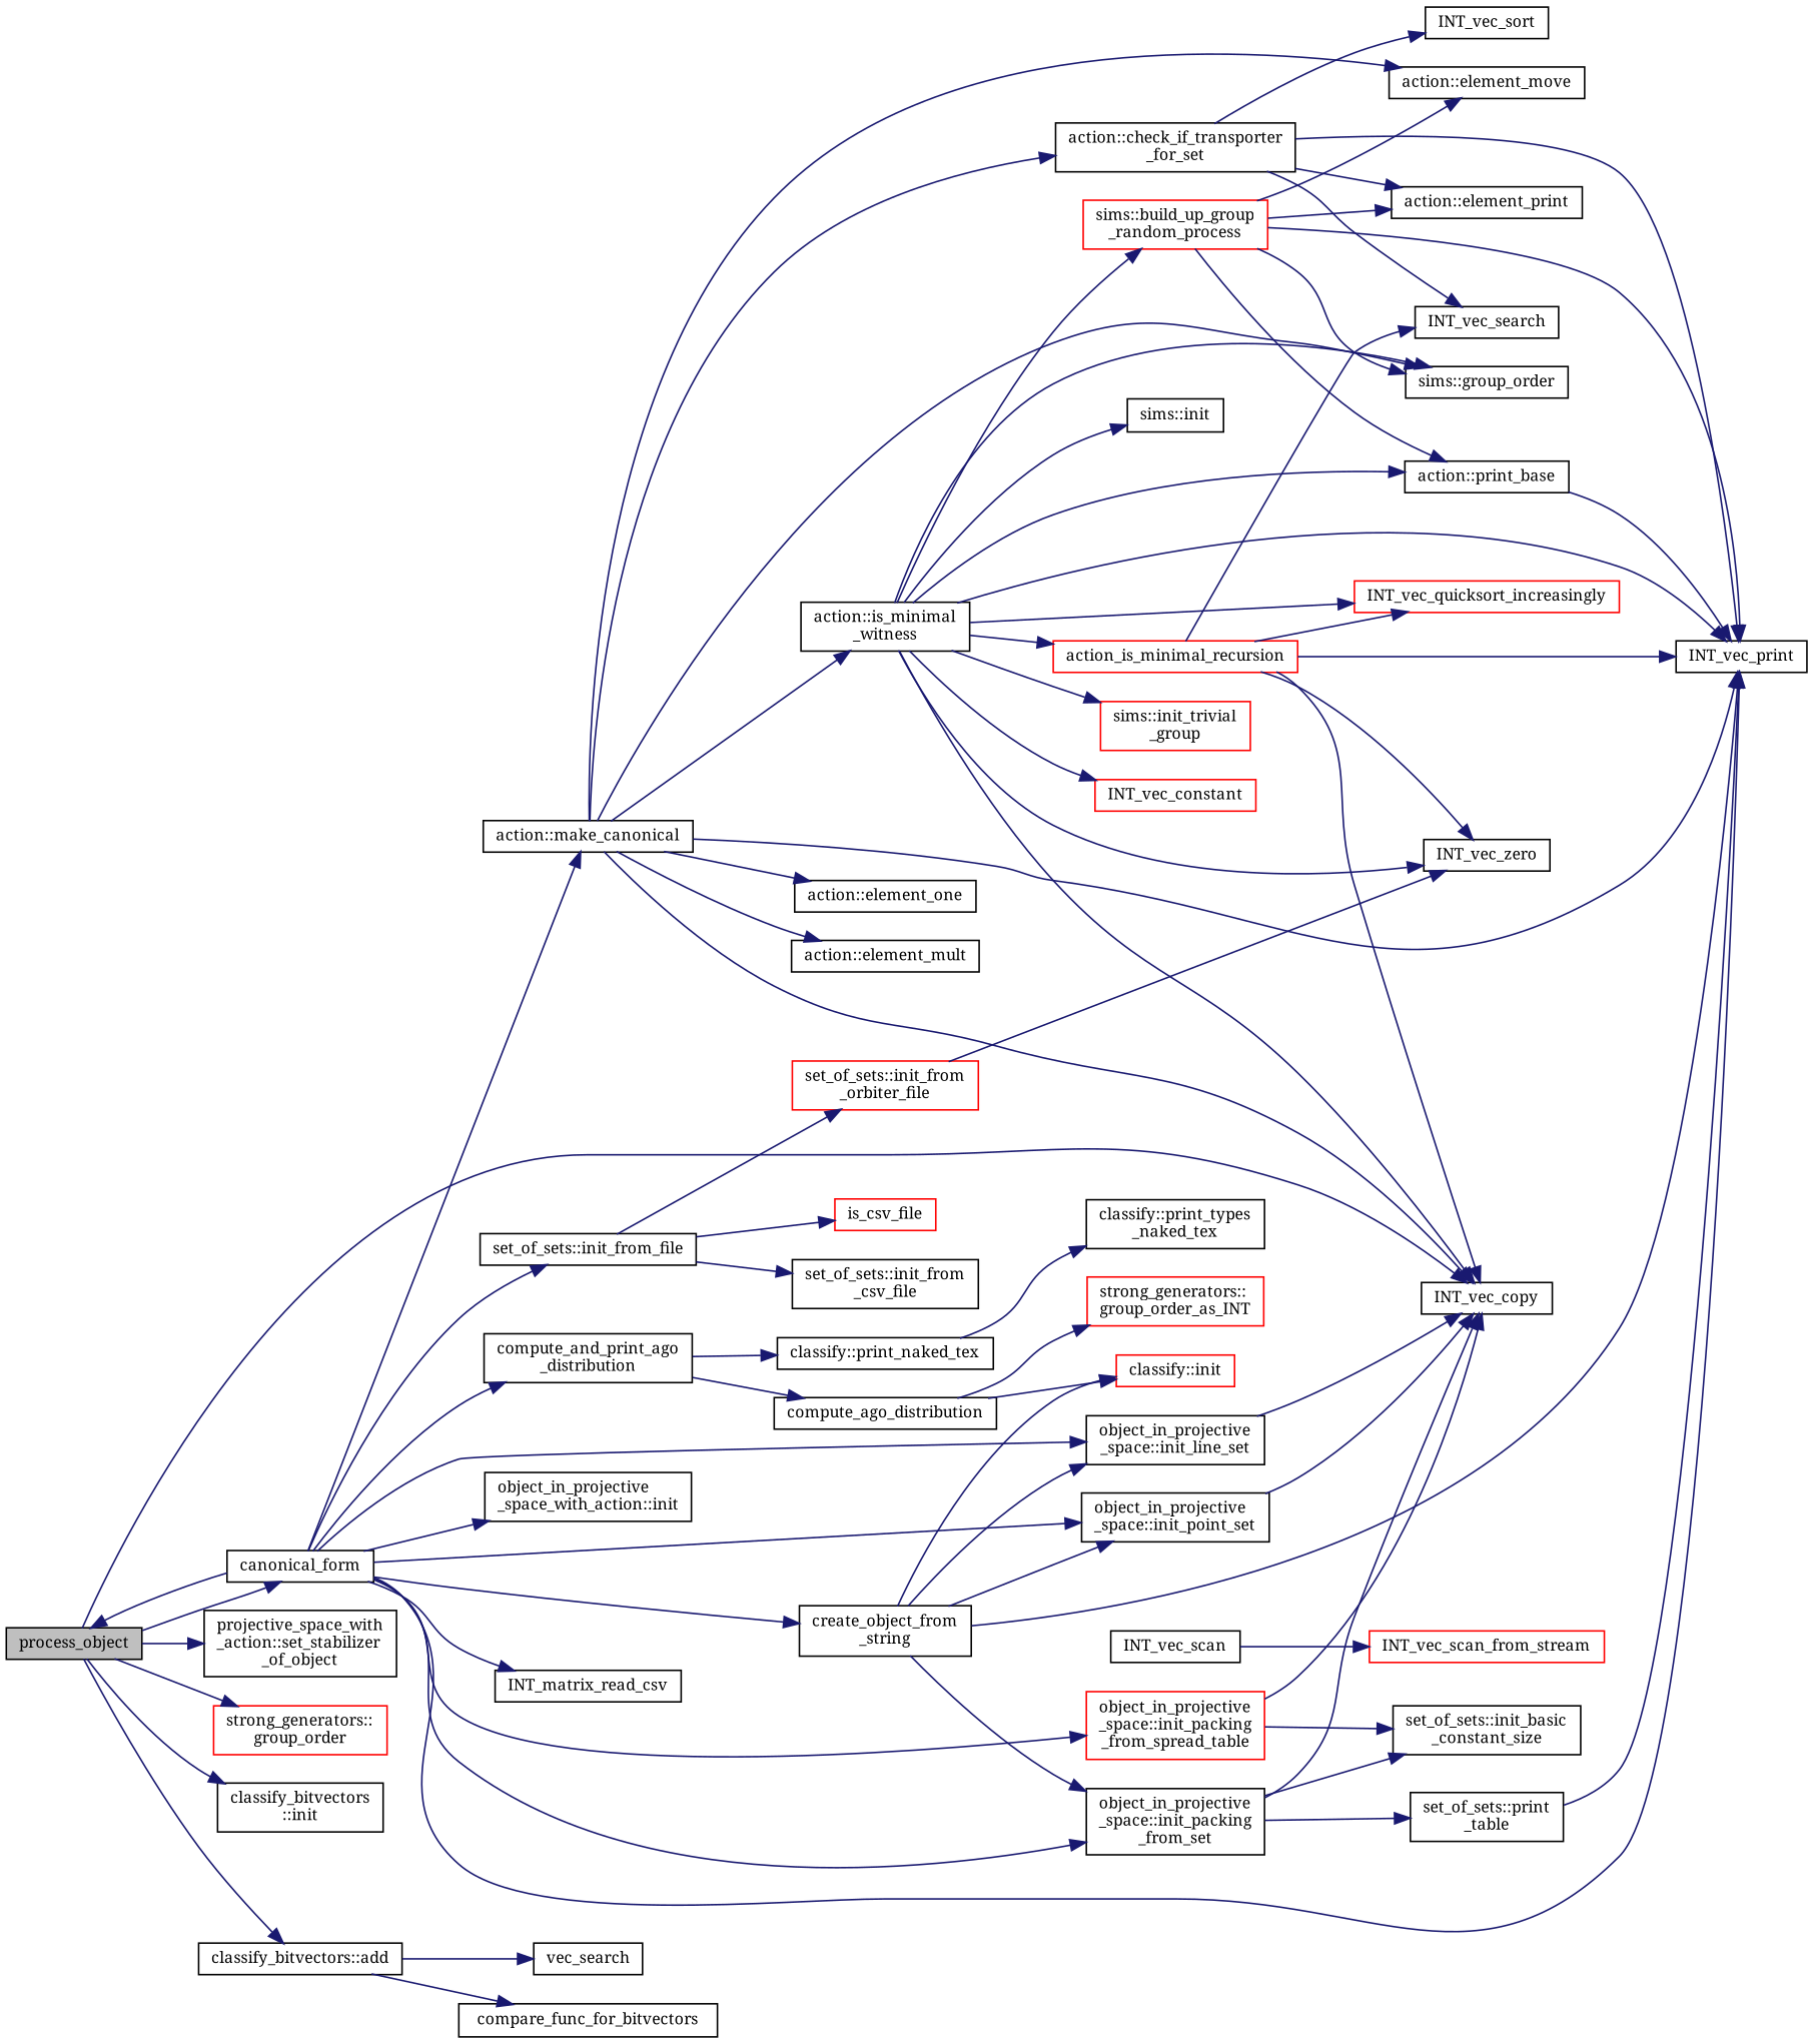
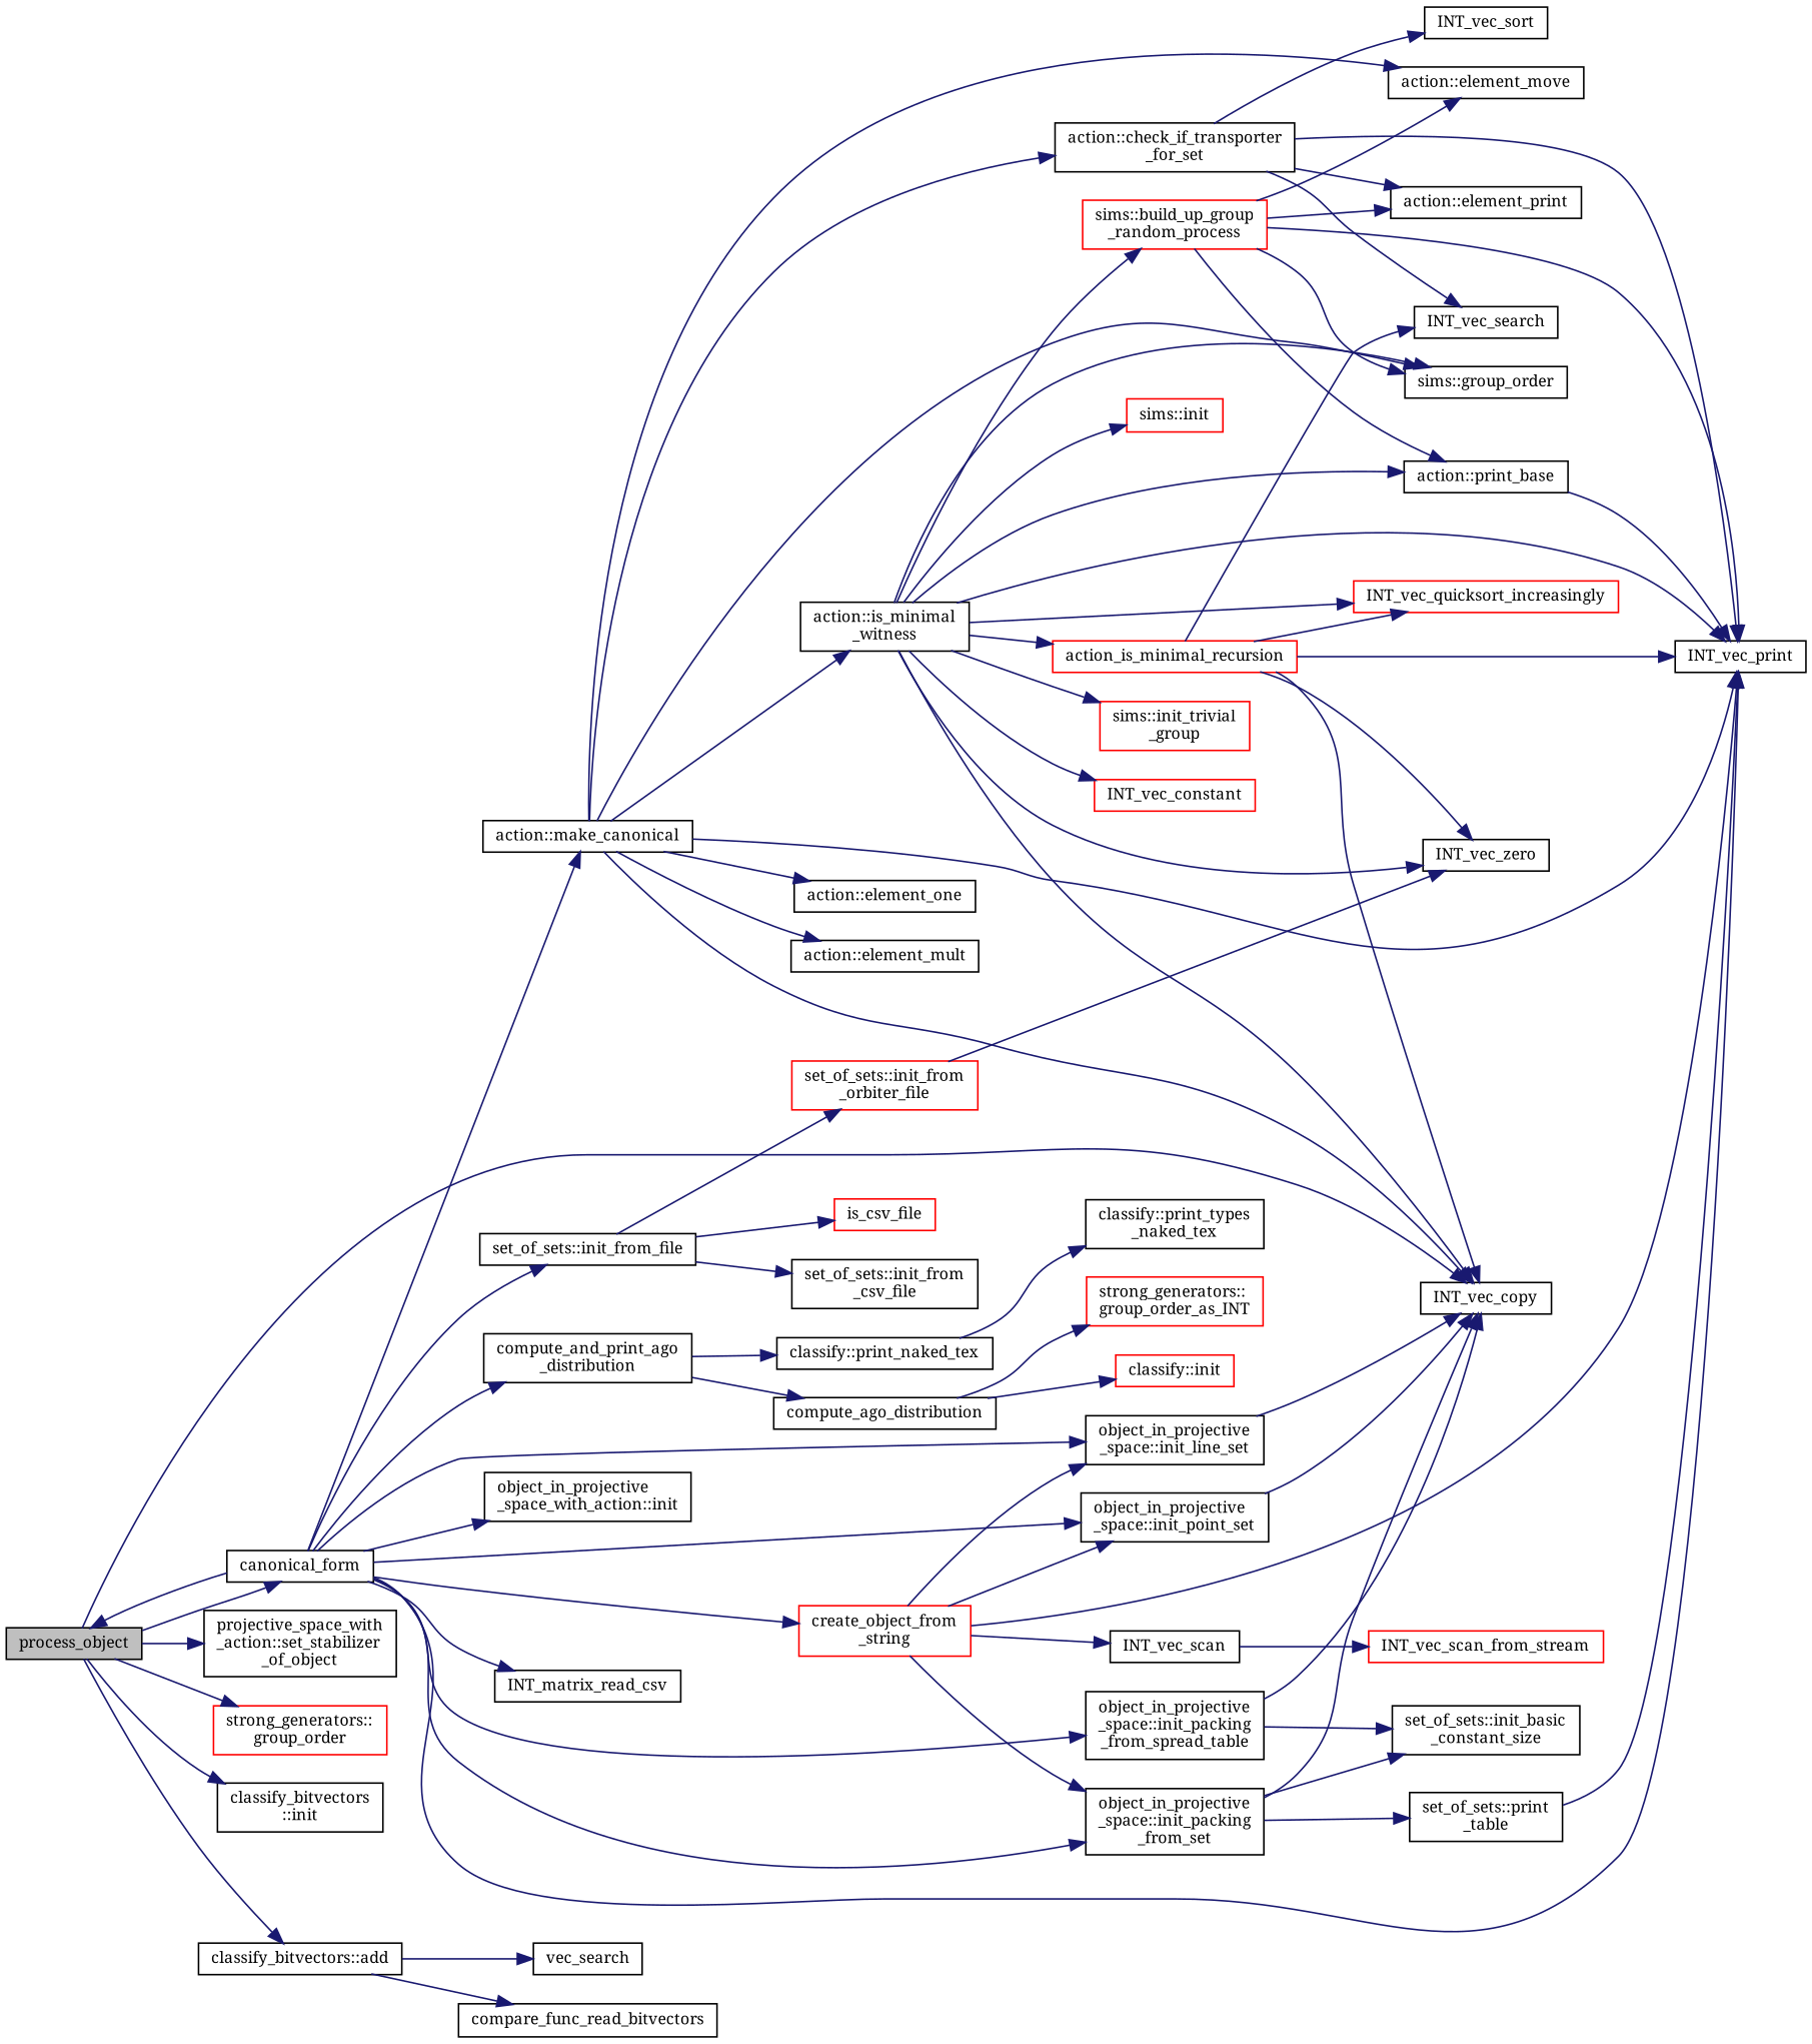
  digraph {
    fontname="Noto Serif"
    rankdir=LR
    node [color=black fillcolor=white fontname="Noto Serif" fontsize=10 shape=record style=filled]
    edge [color=midnightblue fontname="Noto Serif" fontsize=10 labelfontname=Helvetica labelfontsize=10 style=solid]
    n1 [fillcolor=grey75 fontcolor=black height=0.2 label=process_object width=0.4]
    n2 [height=0.2 label=canonical_form width=0.4]
    n3 [height=0.2 label=INT_vec_copy width=0.4]
    n4 [height=0.2 label="projective_space_with\l_action::set_stabilizer\l_of_object" width=0.4]
    n5 [color=red height=0.2 label="strong_generators::\lgroup_order" width=0.4]
    n6 [height=0.2 label="classify_bitvectors\l::init" width=0.4]
    n7 [height=0.2 label="classify_bitvectors::add" width=0.4]
-   n8 [height=0.2 label="create_object_from\l_string" width=0.4]
+   n8 [color=red height=0.2 label="create_object_from\l_string" width=0.4]
    n9 [height=0.2 label=INT_vec_print width=0.4]
    n10 [height=0.2 label="object_in_projective\l_space::init_point_set" width=0.4]
    n11 [height=0.2 label="object_in_projective\l_space::init_line_set" width=0.4]
    n12 [height=0.2 label="object_in_projective\l_space::init_packing\l_from_set" width=0.4]
    n13 [height=0.2 label="action::make_canonical" width=0.4]
    n14 [height=0.2 label="object_in_projective\l_space_with_action::init" width=0.4]
    n15 [height=0.2 label="compute_and_print_ago\l_distribution" width=0.4]
    n16 [height=0.2 label="set_of_sets::init_from_file" width=0.4]
    n17 [height=0.2 label=INT_matrix_read_csv width=0.4]
-   n18 [color=red height=0.2 label="object_in_projective\l_space::init_packing\l_from_spread_table" width=0.4]
+   n18 [height=0.2 label="object_in_projective\l_space::init_packing\l_from_spread_table" width=0.4]
    n19 [height=0.2 label=vec_search width=0.4]
-   n20 [height=0.2 label=compare_func_for_bitvectors width=0.4]
+   n20 [height=0.2 label=compare_func_read_bitvectors width=0.4]
    n21 [height=0.2 label=INT_vec_scan width=0.4]
    n22 [height=0.2 label="set_of_sets::init_basic\l_constant_size" width=0.4]
    n23 [height=0.2 label="set_of_sets::print\l_table" width=0.4]
    n24 [height=0.2 label="sims::group_order" width=0.4]
    n25 [height=0.2 label="action::element_one" width=0.4]
    n26 [height=0.2 label="action::is_minimal\l_witness" width=0.4]
    n27 [height=0.2 label="action::element_move" width=0.4]
    n28 [height=0.2 label="action::element_mult" width=0.4]
    n29 [height=0.2 label="action::check_if_transporter\l_for_set" width=0.4]
    n30 [height=0.2 label=compute_ago_distribution width=0.4]
    n31 [height=0.2 label="classify::print_naked_tex" width=0.4]
    n32 [color=red height=0.2 label=is_csv_file width=0.4]
    n33 [height=0.2 label="set_of_sets::init_from\l_csv_file" width=0.4]
    n34 [color=red height=0.2 label="set_of_sets::init_from\l_orbiter_file" width=0.4]
    n35 [color=red height=0.2 label=INT_vec_scan_from_stream width=0.4]
    n36 [height=0.2 label="action::print_base" width=0.4]
    n37 [color=red height=0.2 label=INT_vec_quicksort_increasingly width=0.4]
    n38 [height=0.2 label=INT_vec_zero width=0.4]
    n39 [color=red height=0.2 label=action_is_minimal_recursion width=0.4]
    n40 [color=red height=0.2 label=INT_vec_constant width=0.4]
-   n41 [height=0.2 label="sims::init" width=0.4]
+   n41 [color=red height=0.2 label="sims::init" width=0.4]
    n42 [color=red height=0.2 label="sims::init_trivial\l_group" width=0.4]
    n43 [color=red height=0.2 label="sims::build_up_group\l_random_process" width=0.4]
    n44 [height=0.2 label=INT_vec_search width=0.4]
    n45 [height=0.2 label="action::element_print" width=0.4]
    n46 [height=0.2 label=INT_vec_sort width=0.4]
    n47 [color=red height=0.2 label="strong_generators::\lgroup_order_as_INT" width=0.4]
    n48 [color=red height=0.2 label="classify::init" width=0.4]
    n49 [height=0.2 label="classify::print_types\l_naked_tex" width=0.4]
    n1 -> n2
    n1 -> n3
    n1 -> n4
    n1 -> n5
    n1 -> n6
    n1 -> n7
    n2 -> n1
    n2 -> n8
    n2 -> n9
    n2 -> n10
    n2 -> n11
    n2 -> n12
    n2 -> n13
    n2 -> n14
    n2 -> n15
    n2 -> n16
    n2 -> n17
    n2 -> n18
    n7 -> n19
    n7 -> n20
    n8 -> n9
    n8 -> n10
    n8 -> n11
    n8 -> n12
-   n8 -> n48
+   n8 -> n21
    n10 -> n3
    n11 -> n3
    n12 -> n3
    n12 -> n22
    n12 -> n23
    n13 -> n3
    n13 -> n9
    n13 -> n24
    n13 -> n25
    n13 -> n26
    n13 -> n27
    n13 -> n28
    n13 -> n29
    n15 -> n30
    n15 -> n31
    n16 -> n32
    n16 -> n33
    n16 -> n34
    n18 -> n3
    n18 -> n22
    n21 -> n35
    n23 -> n9
    n26 -> n3
    n26 -> n9
    n26 -> n24
    n26 -> n36
    n26 -> n37
    n26 -> n38
    n26 -> n39
    n26 -> n40
    n26 -> n41
    n26 -> n42
    n26 -> n43
    n29 -> n9
    n29 -> n44
    n29 -> n45
    n29 -> n46
    n30 -> n47
    n30 -> n48
    n31 -> n49
    n34 -> n38
    n36 -> n9
    n39 -> n3
    n39 -> n9
    n39 -> n37
    n39 -> n38
    n39 -> n44
    n43 -> n9
    n43 -> n24
    n43 -> n27
    n43 -> n36
    n43 -> n45
  }
